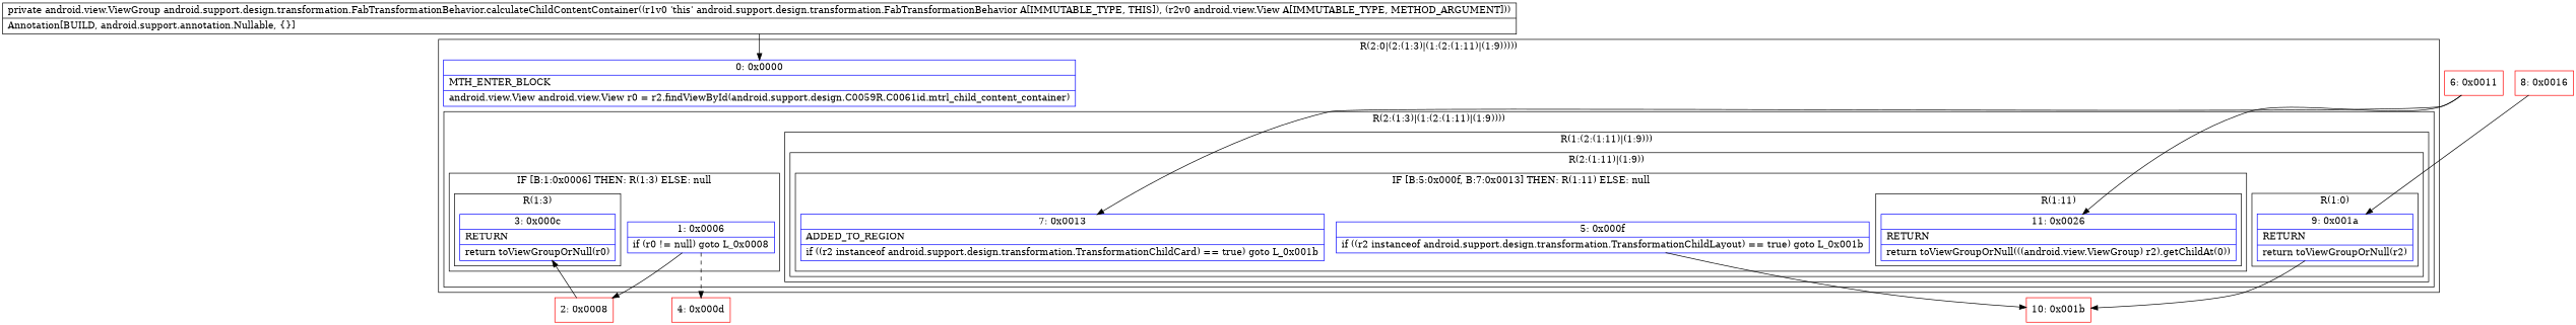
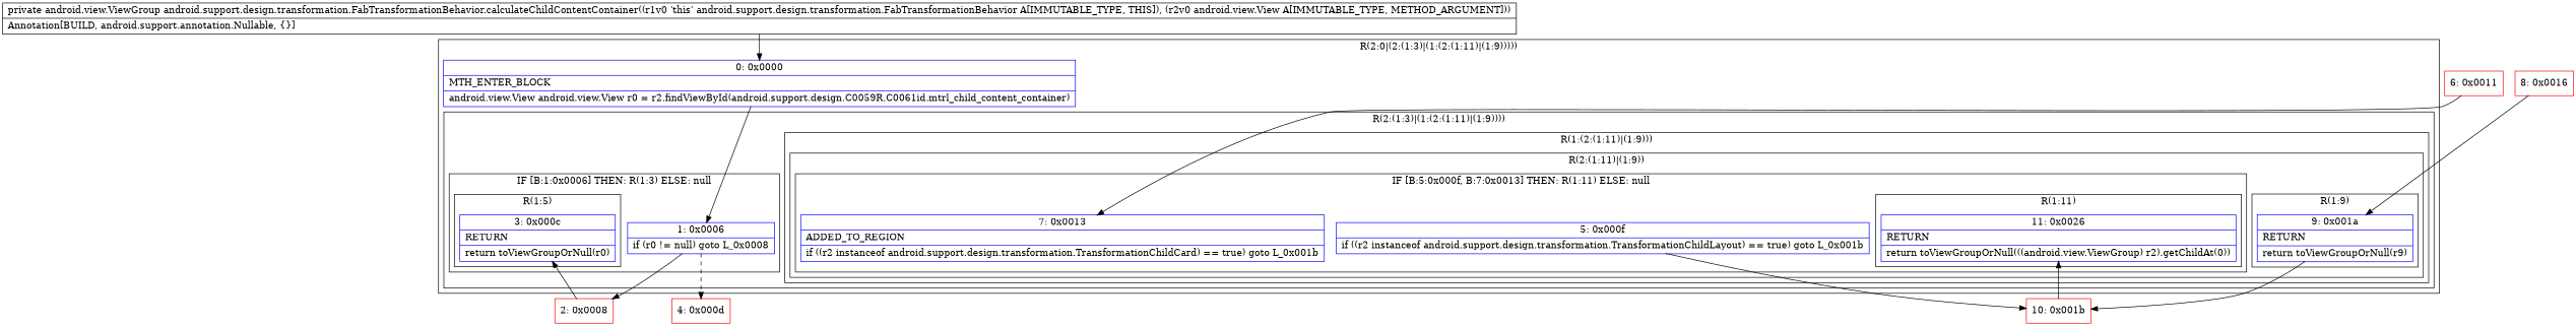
  digraph {
    node [color=blue shape=record]
    n1 [label="{3\:\ 0x000c|RETURN\l|return toViewGroupOrNull(r0)\l}"]
    n2 [label="{1\:\ 0x0006|if (r0 != null) goto L_0x0008\l}"]
    n3 [label="{11\:\ 0x0026|RETURN\l|return toViewGroupOrNull(((android.view.ViewGroup) r2).getChildAt(0))\l}"]
    n4 [label="{5\:\ 0x000f|if ((r2 instanceof android.support.design.transformation.TransformationChildLayout) == true) goto L_0x001b\l}"]
    n5 [label="{7\:\ 0x0013|ADDED_TO_REGION\l|if ((r2 instanceof android.support.design.transformation.TransformationChildCard) == true) goto L_0x001b\l}"]
-   n6 [label="{9\:\ 0x001a|RETURN\l|return toViewGroupOrNull(r2)\l}"]
+   n6 [label="{9\:\ 0x001a|RETURN\l|return toViewGroupOrNull(r9)\l}"]
    n7 [label="{0\:\ 0x0000|MTH_ENTER_BLOCK\l|android.view.View android.view.View r0 = r2.findViewById(android.support.design.C0059R.C0061id.mtrl_child_content_container)\l}"]
    n8 [color=red label="{2\:\ 0x0008}"]
    n9 [color=red label="{4\:\ 0x000d}"]
    n10 [color=red label="{10\:\ 0x001b}"]
    n11 [color=red label="{6\:\ 0x0011}"]
    n12 [color=red label="{8\:\ 0x0016}"]
    n13 [label="{private android.view.ViewGroup android.support.design.transformation.FabTransformationBehavior.calculateChildContentContainer((r1v0 'this' android.support.design.transformation.FabTransformationBehavior A[IMMUTABLE_TYPE, THIS]), (r2v0 android.view.View A[IMMUTABLE_TYPE, METHOD_ARGUMENT]))  | Annotation[BUILD, android.support.annotation.Nullable, \{\}]\l}" color=""]
    subgraph cluster_1 {
      label="R(2:0|(2:(1:3)|(1:(2:(1:11)|(1:9)))))"
      n7
      subgraph cluster_2 {
        label="R(2:(1:3)|(1:(2:(1:11)|(1:9))))"
        subgraph cluster_3 {
          label="IF [B:1:0x0006] THEN: R(1:3) ELSE: null"
          n2
          subgraph cluster_4 {
-           label="R(1:3)"
+           label="R(1:5)"
            n1
          }
        }
        subgraph cluster_5 {
          label="R(1:(2:(1:11)|(1:9)))"
          subgraph cluster_6 {
            label="R(2:(1:11)|(1:9))"
            subgraph cluster_7 {
              label="IF [B:5:0x000f, B:7:0x0013] THEN: R(1:11) ELSE: null"
              n4
              n5
              subgraph cluster_8 {
                label="R(1:11)"
                n3
              }
            }
            subgraph cluster_9 {
-             label="R(1:0)"
+             label="R(1:9)"
              n6
            }
          }
        }
      }
    }
    n2 -> n8
    n2 -> n9 [style=dashed]
    n4 -> n10
    n6 -> n10
+   n7 -> n2
    n8 -> n1
-   n11 -> n3
+   n10 -> n3
    n11 -> n5
    n12 -> n6
    n13 -> n7
  }
